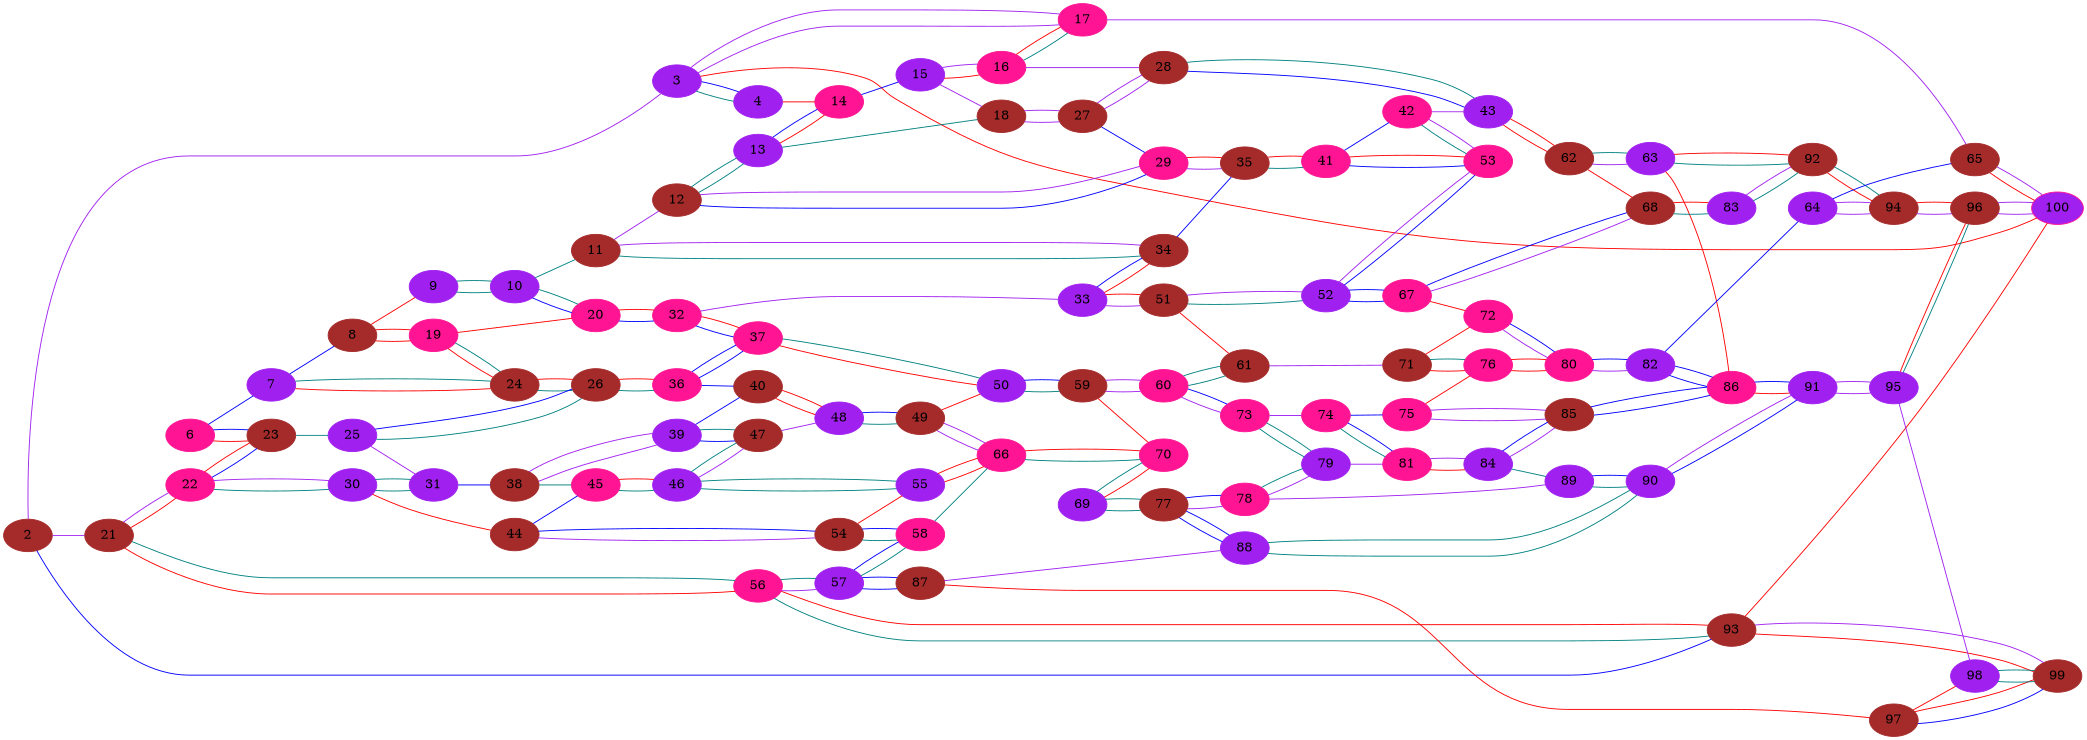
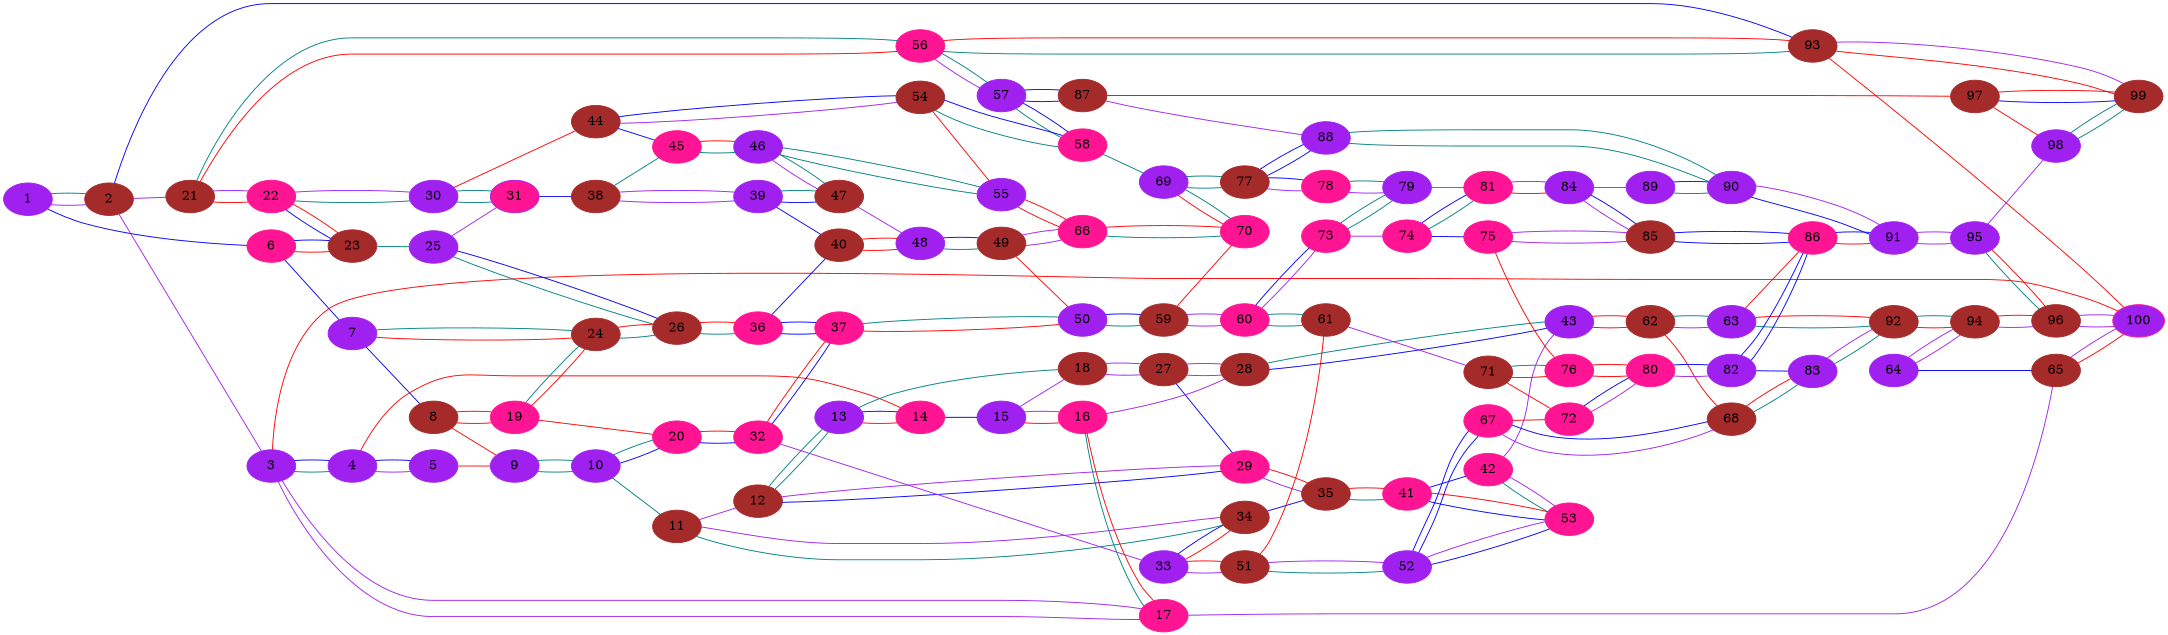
  graph {
    rankdir=LR
    node [color=brown style=filled]
    edge [color=purple]
+   1 [color=purple]
    2
    6 [color=deeppink]
    3 [color=purple]
    21
    93
    7 [color=purple]
    23
    4 [color=purple]
    17 [color=deeppink]
    100 [color=deeppink fillcolor=purple]
    22 [color=deeppink]
    56 [color=deeppink]
    99
+   5 [color=purple]
    14 [color=deeppink]
    65
    9 [color=purple]
    15 [color=purple]
    10 [color=purple]
    8
    24
    25 [color=purple]
    19 [color=deeppink]
    26
    20 [color=deeppink]
    11
    12
    34
    32 [color=deeppink]
    13 [color=purple]
    29 [color=deeppink]
    35
    18
    27
    16 [color=deeppink]
    28
    43 [color=purple]
    33 [color=purple]
    37 [color=deeppink]
    30 [color=purple]
    57 [color=purple]
-   31 [color=purple]
+   31 [color=purple fillcolor=deeppink]
    44
    36 [color=deeppink]
    38
    40
    62
    41 [color=deeppink]
    45 [color=deeppink]
    54
    39 [color=purple]
    51
    50 [color=purple]
    52 [color=purple]
    61
    42 [color=deeppink]
    53 [color=deeppink]
    48 [color=purple]
    59
    47
    46 [color=purple]
    49
    63 [color=purple]
    68
    55 [color=purple]
    58 [color=deeppink]
    66 [color=deeppink]
    70 [color=deeppink]
    60 [color=deeppink]
    67 [color=deeppink]
    71
    72 [color=deeppink]
    69 [color=purple]
    87
    88 [color=purple]
    97
    77
    73 [color=deeppink]
    74 [color=deeppink]
    79 [color=purple]
    76 [color=deeppink]
    92
    86 [color=deeppink]
    83 [color=purple]
    64 [color=purple]
    94
    96
    80 [color=deeppink]
    78 [color=deeppink]
    82 [color=purple]
    75 [color=deeppink]
    81 [color=deeppink]
    85
    84 [color=purple]
    89 [color=purple]
    90 [color=purple]
    91 [color=purple]
    95 [color=purple]
    98 [color=purple]
+   1 -- 2
+   1 -- 2 [color=teal]
+   1 -- 6 [color=blue]
    2 -- 3
    2 -- 21
    2 -- 93 [color=blue]
    6 -- 7 [color=blue]
    6 -- 23 [color=red]
    6 -- 23 [color=blue]
    3 -- 4 [color=teal]
    3 -- 4 [color=blue]
    3 -- 17
    3 -- 17
    3 -- 100 [color=red]
    21 -- 22 [color=red]
    21 -- 22
    21 -- 56 [color=red]
    21 -- 56 [color=teal]
    93 -- 100 [color=red]
    93 -- 99 [color=red]
    93 -- 99
    7 -- 8 [color=blue]
    7 -- 24 [color=red]
    7 -- 24 [color=teal]
    23 -- 25 [color=teal]
+   4 -- 5
+   4 -- 5 [color=blue]
    4 -- 14 [color=red]
    17 -- 65
    22 -- 23 [color=blue]
    22 -- 23 [color=red]
    22 -- 30 [color=teal]
    22 -- 30
    56 -- 93 [color=teal]
    56 -- 93 [color=red]
    56 -- 57
    56 -- 57 [color=teal]
+   5 -- 9 [color=red]
    14 -- 15 [color=blue]
    65 -- 100 [color=red]
    65 -- 100
    9 -- 10 [color=teal]
    9 -- 10 [color=teal]
    15 -- 18
    15 -- 16 [color=red]
    15 -- 16
    10 -- 20 [color=blue]
    10 -- 20 [color=teal]
    10 -- 11 [color=teal]
    8 -- 9 [color=red]
    8 -- 19 [color=red]
    8 -- 19 [color=red]
    24 -- 26 [color=teal]
    24 -- 26 [color=red]
    25 -- 26 [color=teal]
    25 -- 26 [color=blue]
    25 -- 31
    19 -- 24 [color=red]
    19 -- 24 [color=teal]
    19 -- 20 [color=red]
    26 -- 36 [color=teal]
    26 -- 36 [color=red]
    20 -- 32 [color=blue]
    20 -- 32 [color=red]
    11 -- 12
    11 -- 34 [color=teal]
    11 -- 34
    12 -- 13 [color=teal]
    12 -- 13 [color=teal]
    12 -- 29 [color=blue]
    12 -- 29
    34 -- 35 [color=blue]
    32 -- 33
    32 -- 37 [color=blue]
    32 -- 37 [color=red]
    13 -- 14 [color=red]
    13 -- 14 [color=blue]
    13 -- 18 [color=teal]
    29 -- 35
    29 -- 35 [color=red]
    35 -- 41 [color=teal]
    35 -- 41 [color=red]
    18 -- 27
    18 -- 27
    27 -- 29 [color=blue]
    27 -- 28
    27 -- 28
    16 -- 17 [color=teal]
    16 -- 17 [color=red]
    16 -- 28
    28 -- 43 [color=blue]
    28 -- 43 [color=teal]
    43 -- 62 [color=red]
    43 -- 62 [color=red]
    33 -- 34 [color=red]
    33 -- 34 [color=blue]
    33 -- 51
    33 -- 51 [color=red]
    37 -- 50 [color=red]
    37 -- 50 [color=teal]
    30 -- 31 [color=teal]
    30 -- 31 [color=teal]
    30 -- 44 [color=red]
    57 -- 58 [color=teal]
    57 -- 58 [color=blue]
    57 -- 87 [color=blue]
    57 -- 87 [color=blue]
    31 -- 38 [color=blue]
    44 -- 45 [color=blue]
    44 -- 54
    44 -- 54 [color=blue]
    36 -- 37 [color=blue]
    36 -- 37 [color=blue]
    36 -- 40 [color=blue]
    38 -- 45 [color=teal]
    38 -- 39
    38 -- 39
    40 -- 48 [color=red]
    40 -- 48 [color=red]
    62 -- 63
    62 -- 63 [color=teal]
    62 -- 68 [color=red]
    41 -- 42 [color=blue]
    41 -- 53 [color=blue]
    41 -- 53 [color=red]
    45 -- 46 [color=teal]
    45 -- 46 [color=red]
    54 -- 55 [color=red]
    54 -- 58 [color=teal]
    54 -- 58 [color=blue]
    39 -- 40 [color=blue]
    39 -- 47 [color=blue]
    39 -- 47 [color=teal]
    51 -- 52 [color=teal]
    51 -- 52
    51 -- 61 [color=red]
    50 -- 59 [color=teal]
    50 -- 59 [color=blue]
    52 -- 53 [color=blue]
    52 -- 53
    52 -- 67 [color=blue]
    52 -- 67 [color=blue]
    61 -- 71
    42 -- 43
    42 -- 53 [color=teal]
    42 -- 53
    48 -- 49 [color=teal]
    48 -- 49 [color=blue]
    59 -- 70 [color=red]
    59 -- 60
    59 -- 60
    47 -- 48
    46 -- 47
    46 -- 47 [color=teal]
    46 -- 55 [color=teal]
    46 -- 55 [color=teal]
    49 -- 50 [color=red]
    49 -- 66
    49 -- 66
    63 -- 92 [color=teal]
    63 -- 92 [color=red]
    63 -- 86 [color=red]
    68 -- 83 [color=teal]
    68 -- 83 [color=red]
    55 -- 66 [color=red]
    55 -- 66 [color=red]
-   58 -- 66 [color=teal]
+   58 -- 69 [color=teal]
    66 -- 70 [color=teal]
    66 -- 70 [color=red]
    60 -- 61 [color=teal]
    60 -- 61 [color=teal]
    60 -- 73
    60 -- 73 [color=blue]
    67 -- 68
    67 -- 68 [color=blue]
    67 -- 72 [color=red]
    71 -- 72 [color=red]
    71 -- 76 [color=red]
    71 -- 76 [color=teal]
    72 -- 80
    72 -- 80 [color=blue]
    69 -- 70 [color=red]
    69 -- 70 [color=teal]
    69 -- 77 [color=teal]
    69 -- 77 [color=teal]
    87 -- 88
    87 -- 97 [color=red]
    88 -- 90 [color=teal]
    88 -- 90 [color=teal]
    97 -- 99 [color=blue]
    97 -- 99 [color=red]
    97 -- 98 [color=red]
    77 -- 88 [color=blue]
    77 -- 88 [color=blue]
    77 -- 78
    77 -- 78 [color=blue]
    73 -- 74
    73 -- 79 [color=teal]
    73 -- 79 [color=teal]
    74 -- 75 [color=blue]
    74 -- 81 [color=teal]
    74 -- 81 [color=blue]
    79 -- 81
    76 -- 80 [color=red]
    76 -- 80 [color=red]
    92 -- 94 [color=red]
    92 -- 94 [color=teal]
    86 -- 91 [color=red]
    86 -- 91 [color=blue]
    83 -- 92 [color=teal]
    83 -- 92
    64 -- 65 [color=blue]
    64 -- 94
    64 -- 94
    94 -- 96
    94 -- 96 [color=red]
    96 -- 100
    96 -- 100
    80 -- 82
    80 -- 82 [color=blue]
    78 -- 79
    78 -- 79 [color=teal]
-   78 -- 89
    82 -- 86 [color=blue]
    82 -- 86 [color=blue]
-   82 -- 64 [color=blue]
+   82 -- 83 [color=blue]
    75 -- 76 [color=red]
    75 -- 85
    75 -- 85
    81 -- 84 [color=red]
    81 -- 84
    85 -- 86 [color=blue]
    85 -- 86 [color=blue]
    84 -- 85
    84 -- 85 [color=blue]
    84 -- 89 [color=teal]
    89 -- 90 [color=teal]
    89 -- 90 [color=blue]
    90 -- 91 [color=blue]
    90 -- 91
    91 -- 95
    91 -- 95
    95 -- 96 [color=teal]
    95 -- 96 [color=red]
    95 -- 98
    98 -- 99 [color=teal]
    98 -- 99 [color=teal]
  }
